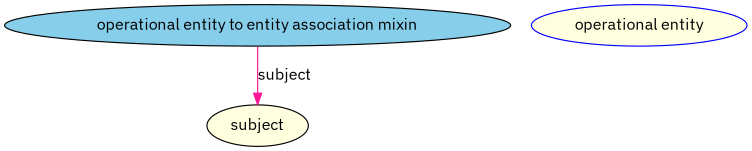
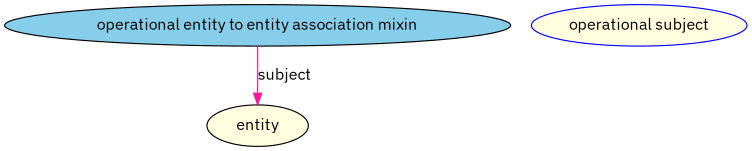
  digraph {
    fontname="IBM Plex Sans"
    node [style=filled fillcolor=lightyellow fontname="IBM Plex Sans"]
    n1 [height=0.5 label="operational entity to entity association mixin" width=6.1022 fillcolor=skyblue]
-   subject [height=0.5 width=1.2277]
-   n3 [color=blue height=0.5 label="operational entity" width=2.5998]
+   subject [height=0.5 width=1.2277 label=entity]
+   n3 [color=blue height=0.5 label="operational subject" width=2.5998]
    n1 -> subject [color=deeppink label=subject style=solid fontname="IBM Plex Sans"]
  }
